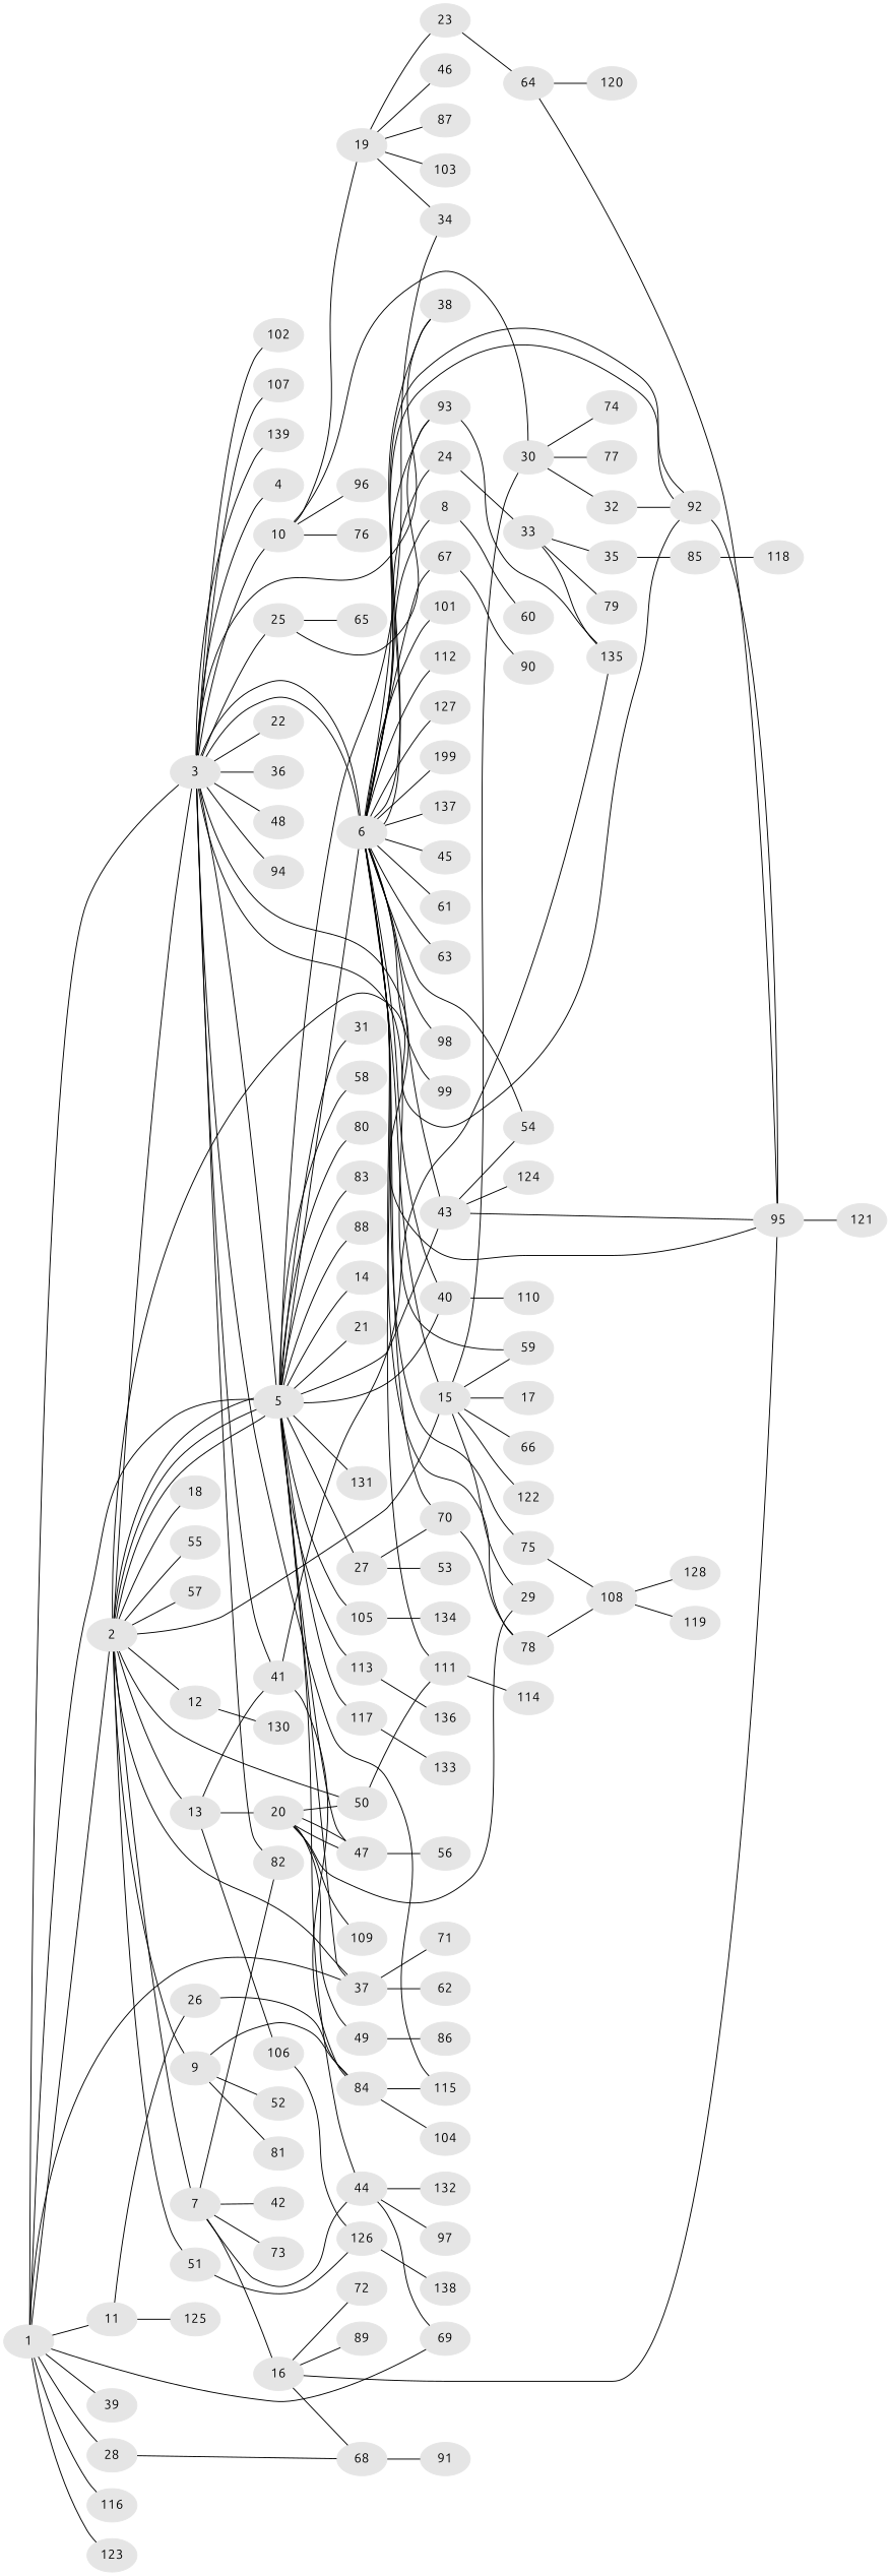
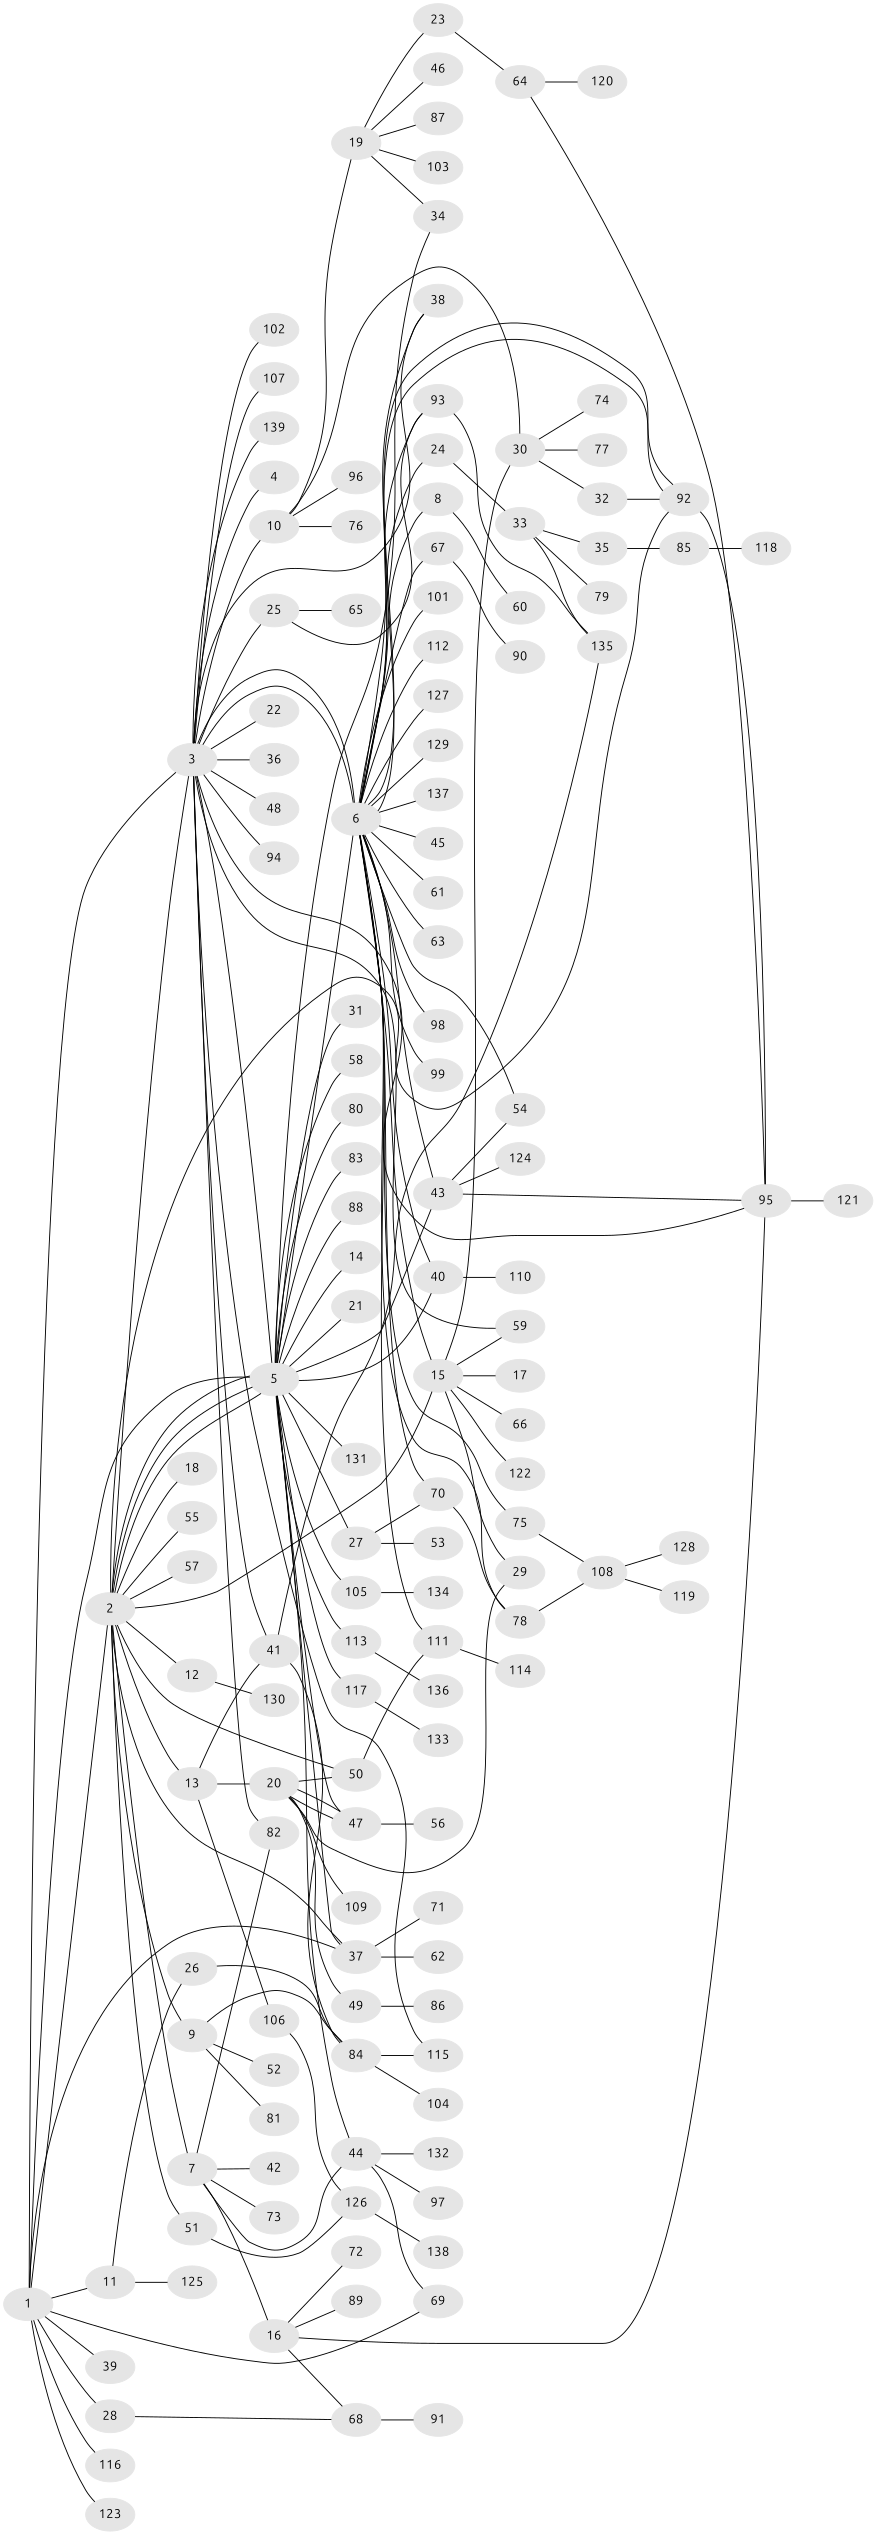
  graph {
    fontname=Ubuntu
    rankdir=LR
    node [color=gray90 fontname=Ubuntu style=filled]
    edge [fontname=Ubuntu]
    1
    2
    3
    5
    11
    28
    37
    39
    69
    116
    123
    7
    9
    12
    13
    15
    18
    50
    51
    55
    57
    92
    4
    6
    10
    22
    25
    36
    38
    41
    48
    59
    82
    94
    95
    102
    107
    115
    139
    14
    21
    27
    31
    34
    40
    43
    44
    47
    58
    80
    83
    88
    105
    113
    117
    131
    26
    125
    68
    62
    71
    16
    42
    73
    52
    81
    84
    130
    20
    106
    30
    17
    29
    66
    122
    111
    126
    8
    24
    45
    54
    61
    63
    67
    70
    75
    78
    93
    98
    99
    101
    112
    127
-   129 [label=199]
+   129
    137
    19
    76
    96
    65
    135
    121
    53
    110
    124
    97
    132
    56
    134
    136
    133
    60
    33
    90
    108
    114
    72
    89
    104
    23
    46
    87
    103
    32
    74
    77
    49
    109
    138
    91
    64
    86
    120
    35
    79
    85
    118
    119
    128
    1 -- 2
    1 -- 3
    1 -- 5
    1 -- 11
    1 -- 28
    1 -- 37
    1 -- 39
    1 -- 69
    1 -- 116
    1 -- 123
    2 -- 3
    2 -- 5
    2 -- 5
    2 -- 5
    2 -- 37
    2 -- 7
    2 -- 9
    2 -- 12
    2 -- 13
    2 -- 15
    2 -- 18
    2 -- 50
    2 -- 51
    2 -- 55
    2 -- 57
    2 -- 92
    3 -- 5
    3 -- 4
    3 -- 6
    3 -- 6
    3 -- 10
    3 -- 22
    3 -- 25
    3 -- 36
    3 -- 38
    3 -- 41
    3 -- 48
    3 -- 59
    3 -- 82
    3 -- 94
    3 -- 95
    3 -- 102
    3 -- 107
    3 -- 115
    3 -- 139
    5 -- 37
    5 -- 6
    5 -- 14
    5 -- 21
    5 -- 27
    5 -- 31
    5 -- 34
    5 -- 40
    5 -- 43
    5 -- 44
    5 -- 47
    5 -- 58
    5 -- 80
    5 -- 83
    5 -- 88
    5 -- 105
    5 -- 113
    5 -- 117
    5 -- 131
    11 -- 26
    11 -- 125
    28 -- 68
    37 -- 62
    37 -- 71
    7 -- 82
    7 -- 44
    7 -- 16
    7 -- 42
    7 -- 73
    9 -- 52
    9 -- 81
    9 -- 84
    12 -- 130
    13 -- 41
    13 -- 20
    13 -- 106
    15 -- 59
    15 -- 30
    15 -- 17
    15 -- 29
    15 -- 66
    15 -- 122
    50 -- 111
    51 -- 126
    92 -- 95
    6 -- 15
    6 -- 92
    6 -- 92
    6 -- 38
    6 -- 40
    6 -- 43
    6 -- 111
    6 -- 8
    6 -- 24
    6 -- 45
    6 -- 54
    6 -- 61
    6 -- 63
    6 -- 67
    6 -- 70
    6 -- 75
    6 -- 78
    6 -- 93
    6 -- 98
    6 -- 99
    6 -- 101
    6 -- 112
    6 -- 127
    6 -- 129
    6 -- 137
    10 -- 30
    10 -- 19
    10 -- 76
    10 -- 96
    25 -- 93
    25 -- 65
    41 -- 84
    41 -- 135
    95 -- 121
    27 -- 70
    27 -- 53
    40 -- 110
    43 -- 95
    43 -- 54
    43 -- 124
    44 -- 69
    44 -- 97
    44 -- 132
    47 -- 56
    105 -- 134
    113 -- 136
    117 -- 133
    26 -- 84
    68 -- 91
    16 -- 95
    16 -- 68
    16 -- 72
    16 -- 89
    84 -- 115
    84 -- 104
    20 -- 50
    20 -- 47
    20 -- 47
    20 -- 29
    20 -- 49
    20 -- 109
    106 -- 126
    30 -- 32
    30 -- 74
    30 -- 77
    111 -- 114
    126 -- 138
    8 -- 60
    24 -- 33
    67 -- 90
    70 -- 78
    75 -- 108
    78 -- 108
    93 -- 135
    19 -- 34
    19 -- 23
    19 -- 46
    19 -- 87
    19 -- 103
    33 -- 135
    33 -- 35
    33 -- 79
    108 -- 119
    108 -- 128
    23 -- 64
    32 -- 92
    49 -- 86
    64 -- 95
    64 -- 120
    35 -- 85
    85 -- 118
  }
